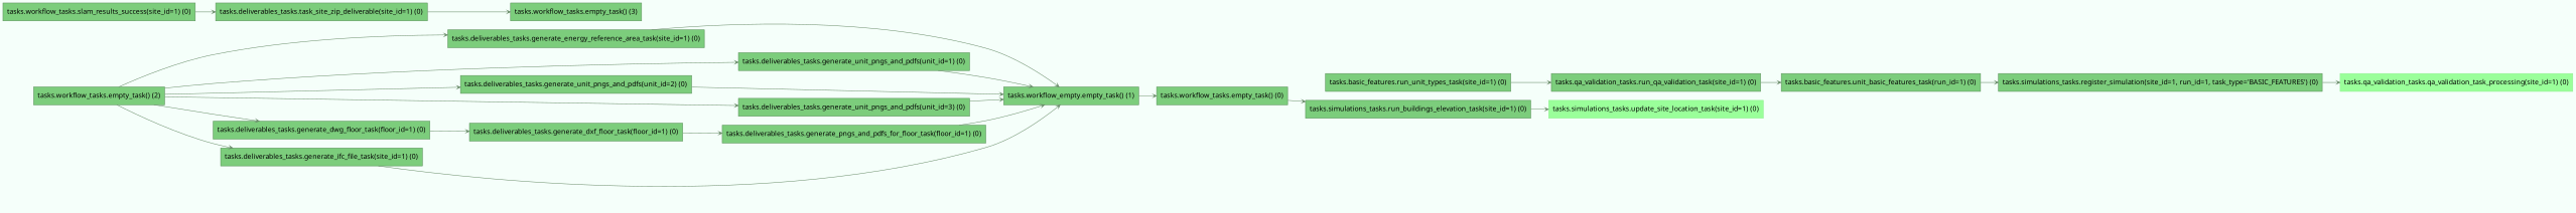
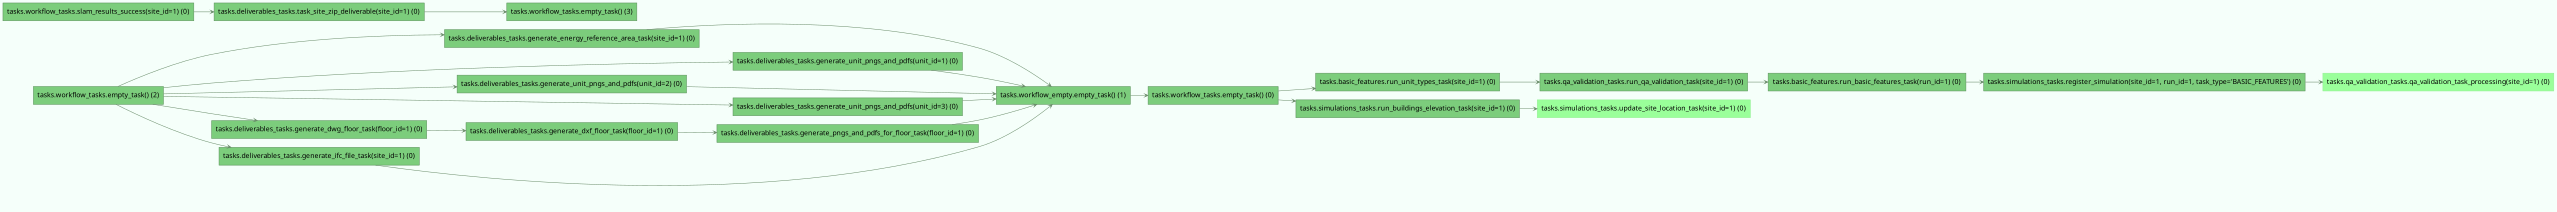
  digraph {
    arrowhead=vee
    bgcolor=mintcream
    fontname=HelveticaNeue
    rankdir=LR
    root=None
    shape=box
    style=filled
    node [arrowhead=vee color=palegreen4 fillcolor=palegreen3 fontname=HelveticaNeue shape=box style=filled]
    edge [arrowcolor=black arrowhead=vee arrowsize=0.7 color=darkseagreen4 fontname=HelveticaNeue shape=box style=filled]
    "tasks.qa_validation_tasks.qa_validation_task_processing(site_id=1) (0)" [color=palegreen2 fillcolor=palegreen1]
    "tasks.simulations_tasks.register_simulation(site_id=1, run_id=1, task_type='BASIC_FEATURES') (0)"
-   "tasks.basic_features.run_basic_features_task(run_id=1) (0)" [label="tasks.basic_features.unit_basic_features_task(run_id=1) (0)"]
+   "tasks.basic_features.run_basic_features_task(run_id=1) (0)"
    "tasks.qa_validation_tasks.run_qa_validation_task(site_id=1) (0)"
    "tasks.basic_features.run_unit_types_task(site_id=1) (0)"
    "tasks.simulations_tasks.update_site_location_task(site_id=1) (0)" [color=palegreen2 fillcolor=palegreen1]
    "tasks.simulations_tasks.run_buildings_elevation_task(site_id=1) (0)"
    "tasks.workflow_tasks.empty_task() (0)"
    n9 [label="tasks.workflow_empty.empty_task() (1)"]
    "tasks.deliverables_tasks.generate_energy_reference_area_task(site_id=1) (0)"
    "tasks.deliverables_tasks.generate_unit_pngs_and_pdfs(unit_id=1) (0)"
    "tasks.deliverables_tasks.generate_unit_pngs_and_pdfs(unit_id=2) (0)"
    "tasks.deliverables_tasks.generate_unit_pngs_and_pdfs(unit_id=3) (0)"
    "tasks.deliverables_tasks.generate_pngs_and_pdfs_for_floor_task(floor_id=1) (0)"
    "tasks.deliverables_tasks.generate_dxf_floor_task(floor_id=1) (0)"
    "tasks.deliverables_tasks.generate_dwg_floor_task(floor_id=1) (0)"
    "tasks.deliverables_tasks.generate_ifc_file_task(site_id=1) (0)"
    "tasks.workflow_tasks.empty_task() (2)"
    "tasks.deliverables_tasks.task_site_zip_deliverable(site_id=1) (0)"
    "tasks.workflow_tasks.empty_task() (3)"
    "tasks.workflow_tasks.slam_results_success(site_id=1) (0)"
    "tasks.simulations_tasks.register_simulation(site_id=1, run_id=1, task_type='BASIC_FEATURES') (0)" -> "tasks.qa_validation_tasks.qa_validation_task_processing(site_id=1) (0)"
    "tasks.basic_features.run_basic_features_task(run_id=1) (0)" -> "tasks.simulations_tasks.register_simulation(site_id=1, run_id=1, task_type='BASIC_FEATURES') (0)"
    "tasks.qa_validation_tasks.run_qa_validation_task(site_id=1) (0)" -> "tasks.basic_features.run_basic_features_task(run_id=1) (0)"
    "tasks.basic_features.run_unit_types_task(site_id=1) (0)" -> "tasks.qa_validation_tasks.run_qa_validation_task(site_id=1) (0)"
    "tasks.simulations_tasks.run_buildings_elevation_task(site_id=1) (0)" -> "tasks.simulations_tasks.update_site_location_task(site_id=1) (0)"
+   "tasks.workflow_tasks.empty_task() (0)" -> "tasks.basic_features.run_unit_types_task(site_id=1) (0)"
    "tasks.workflow_tasks.empty_task() (0)" -> "tasks.simulations_tasks.run_buildings_elevation_task(site_id=1) (0)"
    n9 -> "tasks.workflow_tasks.empty_task() (0)"
    "tasks.deliverables_tasks.generate_energy_reference_area_task(site_id=1) (0)" -> n9
    "tasks.deliverables_tasks.generate_unit_pngs_and_pdfs(unit_id=1) (0)" -> n9
    "tasks.deliverables_tasks.generate_unit_pngs_and_pdfs(unit_id=2) (0)" -> n9
    "tasks.deliverables_tasks.generate_unit_pngs_and_pdfs(unit_id=3) (0)" -> n9
    "tasks.deliverables_tasks.generate_pngs_and_pdfs_for_floor_task(floor_id=1) (0)" -> n9
    "tasks.deliverables_tasks.generate_dxf_floor_task(floor_id=1) (0)" -> "tasks.deliverables_tasks.generate_pngs_and_pdfs_for_floor_task(floor_id=1) (0)"
    "tasks.deliverables_tasks.generate_dwg_floor_task(floor_id=1) (0)" -> "tasks.deliverables_tasks.generate_dxf_floor_task(floor_id=1) (0)"
    "tasks.deliverables_tasks.generate_ifc_file_task(site_id=1) (0)" -> n9
    "tasks.workflow_tasks.empty_task() (2)" -> "tasks.deliverables_tasks.generate_energy_reference_area_task(site_id=1) (0)"
    "tasks.workflow_tasks.empty_task() (2)" -> "tasks.deliverables_tasks.generate_unit_pngs_and_pdfs(unit_id=1) (0)"
    "tasks.workflow_tasks.empty_task() (2)" -> "tasks.deliverables_tasks.generate_unit_pngs_and_pdfs(unit_id=2) (0)"
    "tasks.workflow_tasks.empty_task() (2)" -> "tasks.deliverables_tasks.generate_unit_pngs_and_pdfs(unit_id=3) (0)"
    "tasks.workflow_tasks.empty_task() (2)" -> "tasks.deliverables_tasks.generate_dwg_floor_task(floor_id=1) (0)"
    "tasks.workflow_tasks.empty_task() (2)" -> "tasks.deliverables_tasks.generate_ifc_file_task(site_id=1) (0)"
    "tasks.deliverables_tasks.task_site_zip_deliverable(site_id=1) (0)" -> "tasks.workflow_tasks.empty_task() (3)"
    "tasks.workflow_tasks.slam_results_success(site_id=1) (0)" -> "tasks.deliverables_tasks.task_site_zip_deliverable(site_id=1) (0)"
  }
